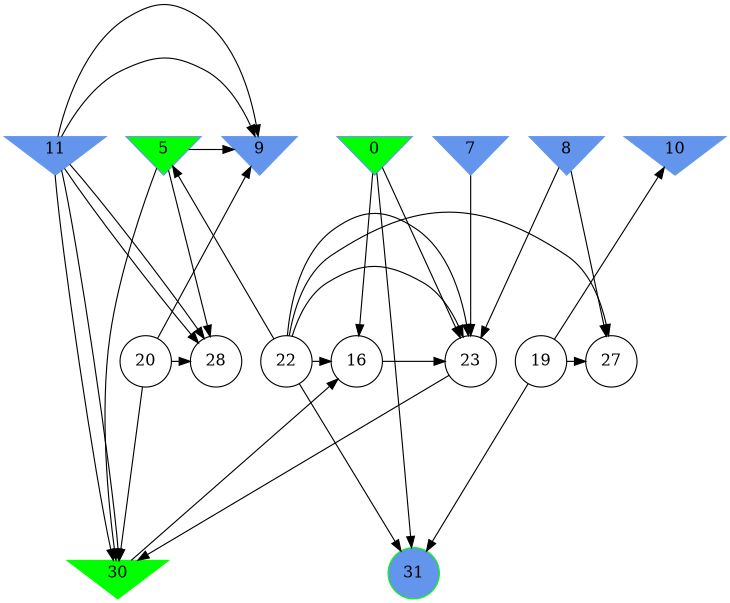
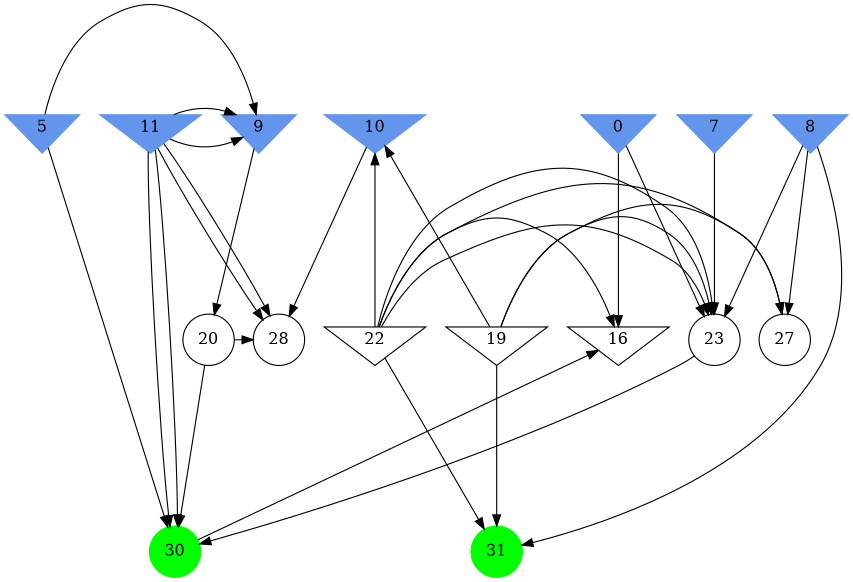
  digraph {
    ranksep=2.0
    node [color=cornflowerblue shape=circle style=filled]
-   0 [shape=invtriangle fillcolor=green]
-   5 [shape=invtriangle fillcolor=green]
+   0 [shape=invtriangle]
+   5 [shape=invtriangle]
    7 [shape=invtriangle]
    8 [shape=invtriangle]
    9 [shape=invtriangle]
    10 [shape=invtriangle]
    11 [shape=invtriangle]
-   16 [color=black style=""]
-   19 [color=black style=""]
+   16 [color=black shape=invtriangle style=""]
+   19 [color=black shape=invtriangle style=""]
    20 [color=black style=""]
-   22 [color=black style=""]
+   22 [color=black shape=invtriangle style=""]
    23 [color=black style=""]
    27 [color=black style=""]
    28 [color=black style=""]
-   30 [color=green shape=invtriangle]
-   31 [color=green fillcolor=cornflowerblue]
+   30 [color=green]
+   31 [color=green]
    subgraph sub_1 {
      rank=same
      0
      5
      7
      8
      9
      10
      11
    }
    subgraph sub_2 {
      rank=same
      16
      19
      20
      22
      23
      27
      28
    }
    subgraph sub_3 {
      rank=same
      30
      31
    }
    0 -> 16
    0 -> 23
    5 -> 9
-   5 -> 28
+   10 -> 28
    5 -> 30
    7 -> 23
    8 -> 23
    8 -> 27
-   0 -> 31
+   8 -> 31
    11 -> 9
    11 -> 9
    11 -> 28
    11 -> 28
    11 -> 30
    11 -> 30
    19 -> 10
-   16 -> 23
+   19 -> 23
    19 -> 27
    19 -> 31
-   20 -> 9
+   9 -> 20
    20 -> 28
    20 -> 30
-   22 -> 5
+   22 -> 10
    22 -> 16
    22 -> 23
    22 -> 23
    22 -> 27
    22 -> 31
    23 -> 30
    30 -> 16
  }
